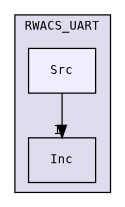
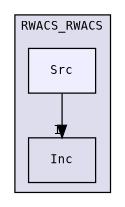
  digraph {
    compound=true
    fontname="DejaVu Sans Mono"
    node [fontname="DejaVu Sans Mono" fontsize=10 shape=box]
    n1 [label=Inc]
    n2 [fillcolor="#eeeeff" label=Src pencolor=black style=filled]
    subgraph cluster_1 {
      bgcolor="#ddddee"
      fontsize=10
-     label=RWACS_UART
+     label=RWACS_RWACS
      pencolor=black
      n1
      n2
    }
    n2 -> n1 [headlabel=1 labeldistance=1.5 labelfontname=Helvetica labelfontsize=10 fontname="DejaVu Sans Mono"]
  }
